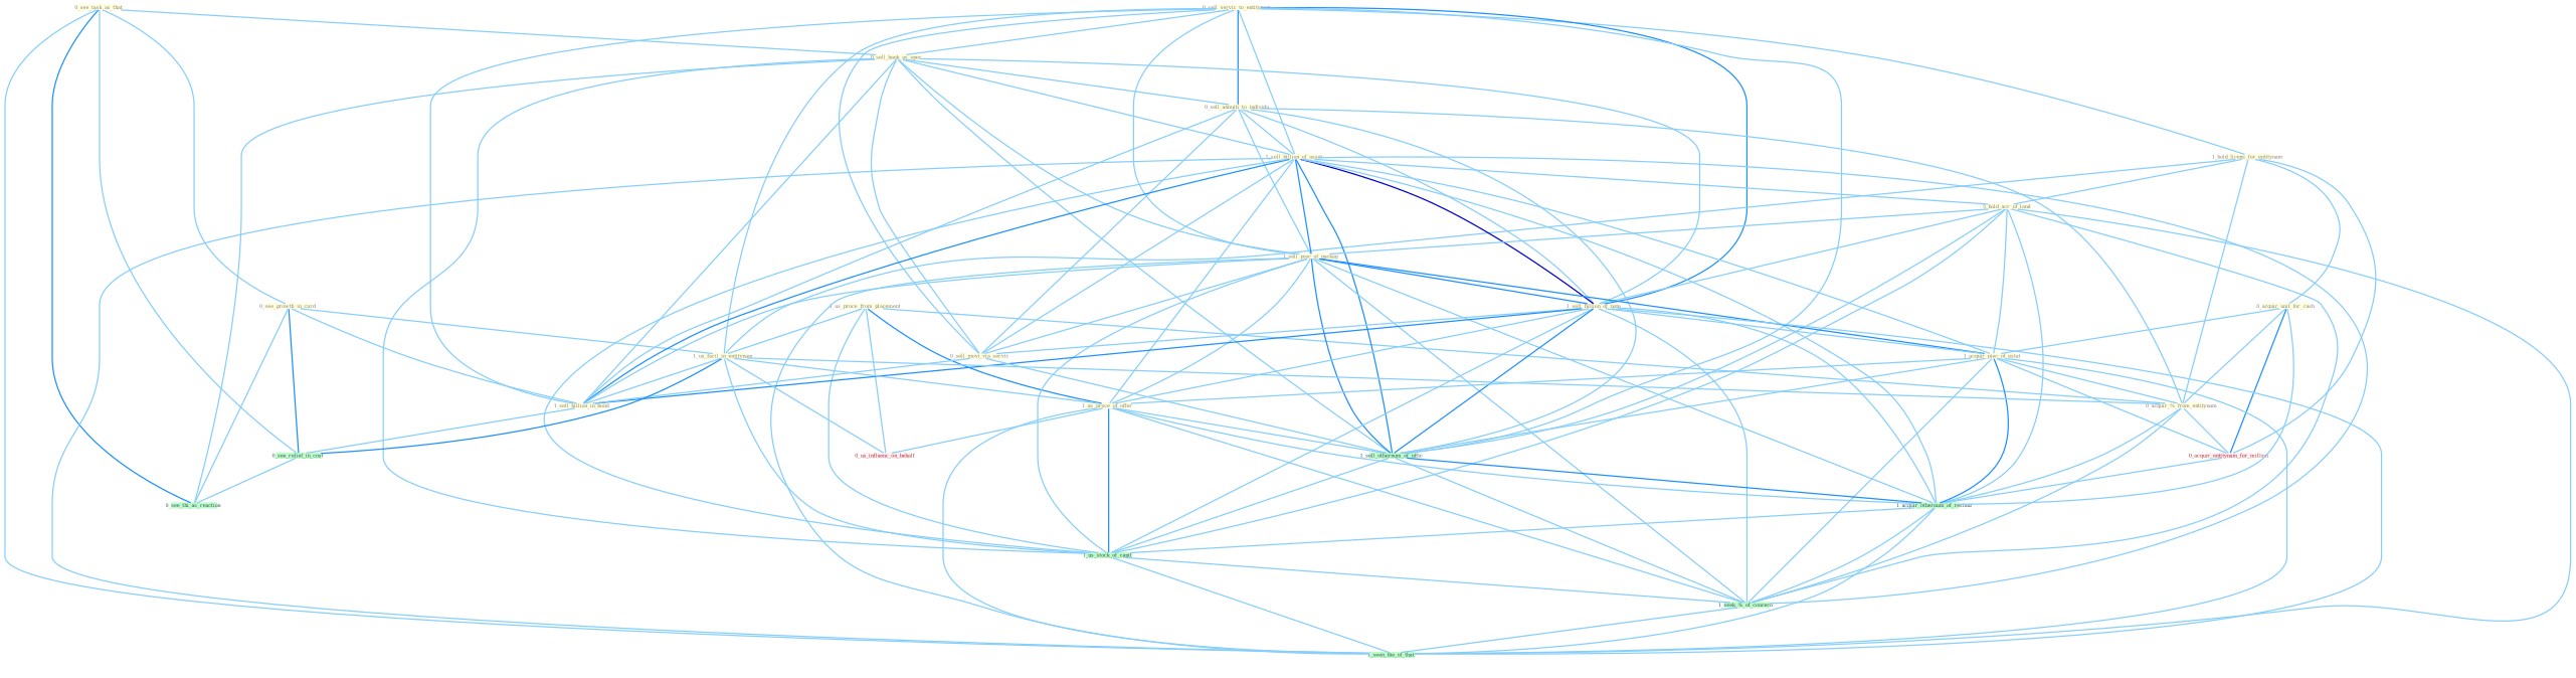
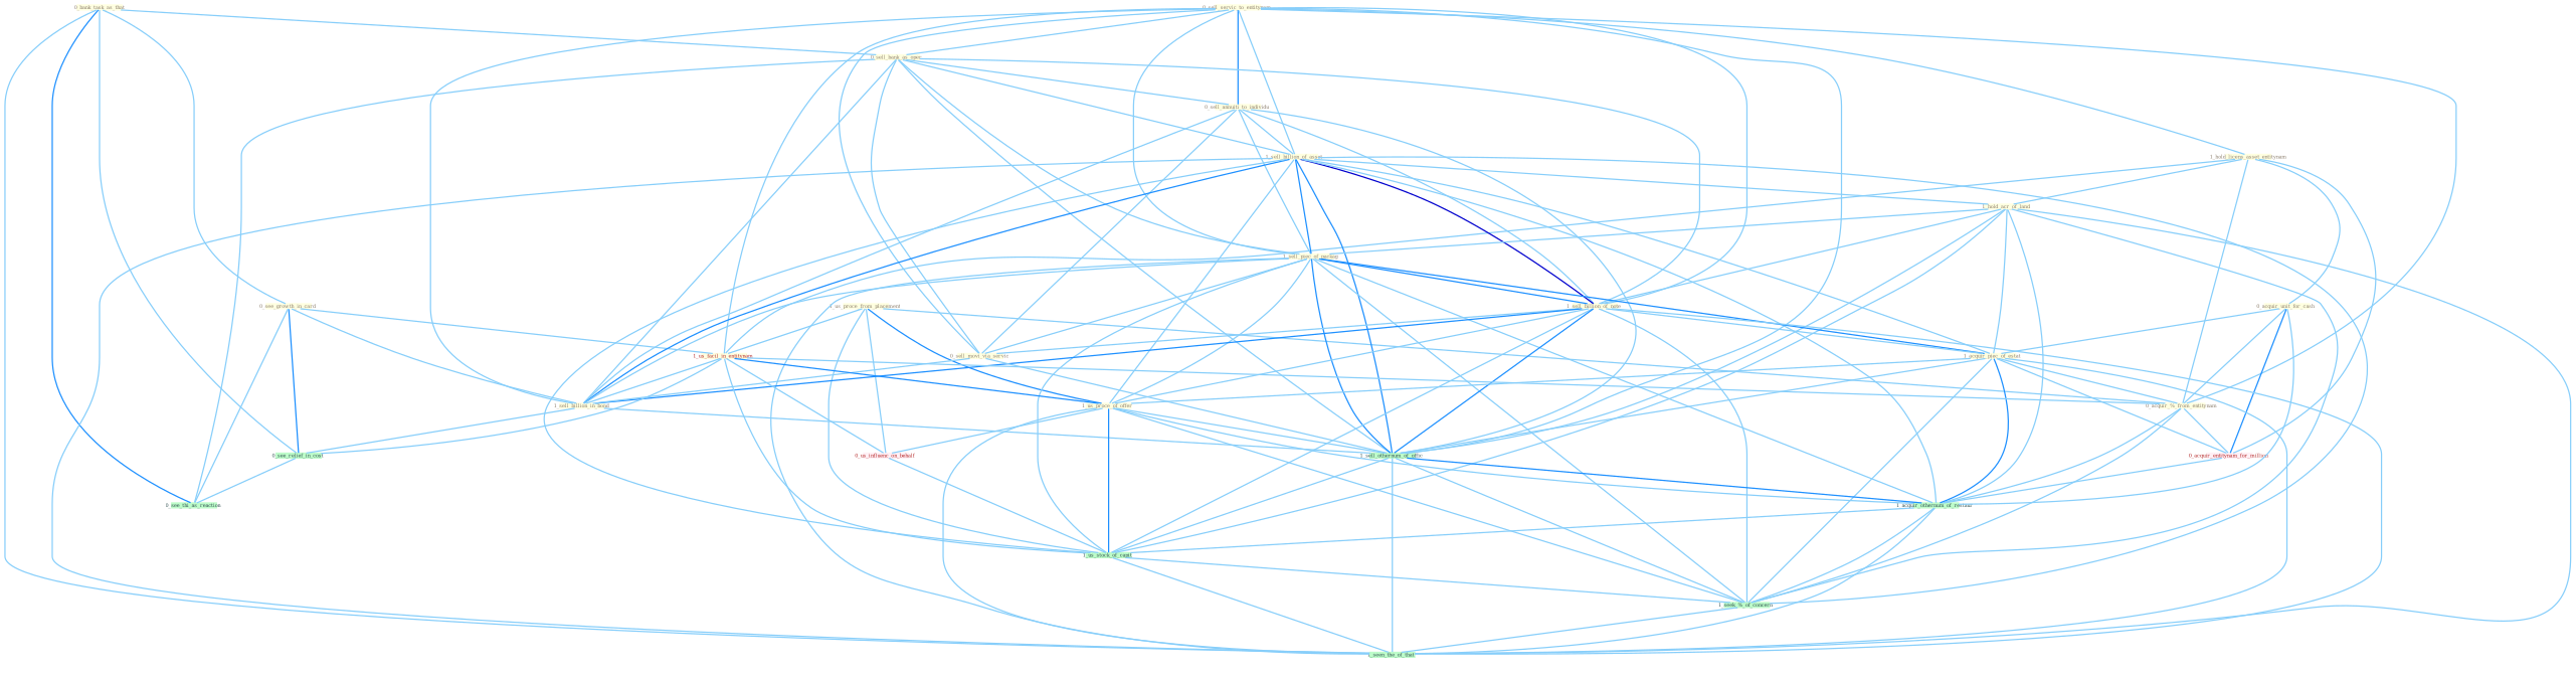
  graph {
    node [color="#ffffe0" fixedsize=true fontcolor="#8b7d6b" fontsize=4 shape=polygon style=filled]
    edge [color="#87cefa" w=1]
    "1_us_proce_from_placement " [height=.06 width=.5]
    "0_sell_servic_to_entitynam " [height=.06 width=.5]
-   "0_see_task_as_that " [height=.06 width=.5]
-   "1_hold_licens_for_entitynam " [height=.06 width=.5]
+   "0_see_task_as_that " [height=.06 width=.5 label="0_bank_task_as_that"]
+   "1_hold_licens_for_entitynam " [height=.06 width=.5 label="1_hold_licens_asset_entitynam"]
    "0_sell_bank_as_oper " [height=.06 width=.5]
    "0_sell_annuiti_to_individu " [height=.06 width=.5]
    "0_see_growth_in_card " [height=.06 width=.5]
    "1_sell_billion_of_asset " [height=.06 width=.5]
    "0_acquir_unit_for_cash " [height=.06 width=.5]
-   "1_hold_acr_of_land " [height=.06 width=.5 label="5_hold_acr_of_land"]
+   "1_hold_acr_of_land " [height=.06 width=.5]
    "1_sell_piec_of_packag " [height=.06 width=.5]
    "1_sell_billion_of_note " [height=.06 width=.5]
    "1_acquir_piec_of_estat " [height=.06 width=.5]
    "0_sell_movi_via_servic " [height=.06 width=.5]
-   "1_us_facil_in_entitynam " [height=.06 width=.5]
+   "1_us_facil_in_entitynam " [fontcolor="#b22222" height=.06 width=.5]
    "1_sell_billion_in_bond " [height=.06 width=.5]
    "0_acquir_%_from_entitynam " [height=.06 width=.5]
    "1_us_proce_of_offer " [height=.06 width=.5]
    "0_acquir_entitynam_for_million " [color="#fff0f5" fontcolor="#b22222" height=.06 width=.5]
    "0_us_influenc_on_behalf " [color="#fff0f5" fontcolor="#b22222" height=.06 width=.5]
    "1_us_stock_of_capit " [color="#BDFCC9" fontcolor="#2f4f4f" height=.06 width=.5]
    "1_sell_othernum_of_offic " [color="#BDFCC9" fontcolor="#2f4f4f" height=.06 width=.5]
    "0_see_relief_in_cost " [color="#BDFCC9" fontcolor="#2f4f4f" height=.06 width=.5]
    "0_see_thi_as_reaction " [color="#BDFCC9" fontcolor="#2f4f4f" height=.06 width=.5]
    "1_seen_the_of_that " [color="#BDFCC9" fontcolor="#2f4f4f" height=.06 width=.5]
    "1_acquir_othernum_of_restaur " [color="#BDFCC9" fontcolor="#2f4f4f" height=.06 width=.5]
    "1_seek_%_of_concern " [color="#BDFCC9" fontcolor="#2f4f4f" height=.06 width=.5]
    subgraph sub_1 {
      "1_us_proce_from_placement "
      "0_sell_servic_to_entitynam "
      "0_see_task_as_that "
      "1_hold_licens_for_entitynam "
      "0_sell_bank_as_oper "
      "0_sell_annuiti_to_individu "
      "0_see_growth_in_card "
      "1_sell_billion_of_asset "
      "0_acquir_unit_for_cash "
      "1_hold_acr_of_land "
      "1_sell_piec_of_packag "
      "1_sell_billion_of_note "
      "1_acquir_piec_of_estat "
      "0_sell_movi_via_servic "
      "1_us_facil_in_entitynam "
      "1_sell_billion_in_bond "
      "0_acquir_%_from_entitynam "
      "1_us_proce_of_offer "
    }
    subgraph sub_2 {
      "0_acquir_entitynam_for_million "
      "0_us_influenc_on_behalf "
    }
    "1_us_proce_from_placement " -- "1_us_facil_in_entitynam "
    "1_us_proce_from_placement " -- "0_acquir_%_from_entitynam "
    "1_us_proce_from_placement " -- "1_us_proce_of_offer " [color="#1e90ff" w=2]
    "1_us_proce_from_placement " -- "0_us_influenc_on_behalf "
    "1_us_proce_from_placement " -- "1_us_stock_of_capit "
    "0_sell_servic_to_entitynam " -- "1_hold_licens_for_entitynam "
    "0_sell_servic_to_entitynam " -- "0_sell_bank_as_oper "
    "0_sell_servic_to_entitynam " -- "0_sell_annuiti_to_individu " [color="#1e90ff" w=2]
    "0_sell_servic_to_entitynam " -- "1_sell_billion_of_asset "
    "0_sell_servic_to_entitynam " -- "1_sell_piec_of_packag "
-   "0_sell_servic_to_entitynam " -- "1_sell_billion_of_note " [color="#1e90ff"]
+   "0_sell_servic_to_entitynam " -- "1_sell_billion_of_note "
    "0_sell_servic_to_entitynam " -- "0_sell_movi_via_servic "
    "0_sell_servic_to_entitynam " -- "1_us_facil_in_entitynam "
    "0_sell_servic_to_entitynam " -- "1_sell_billion_in_bond "
-   "0_sell_annuiti_to_individu " -- "0_acquir_%_from_entitynam "
+   "0_sell_servic_to_entitynam " -- "0_acquir_%_from_entitynam "
    "0_sell_servic_to_entitynam " -- "1_sell_othernum_of_offic "
    "0_see_task_as_that " -- "0_sell_bank_as_oper "
    "0_see_task_as_that " -- "0_see_growth_in_card "
    "0_see_task_as_that " -- "0_see_relief_in_cost "
    "0_see_task_as_that " -- "0_see_thi_as_reaction " [color="#1e90ff" w=2]
    "0_see_task_as_that " -- "1_seen_the_of_that "
    "1_hold_licens_for_entitynam " -- "0_acquir_unit_for_cash "
    "1_hold_licens_for_entitynam " -- "1_hold_acr_of_land "
    "1_hold_licens_for_entitynam " -- "1_us_facil_in_entitynam "
    "1_hold_licens_for_entitynam " -- "0_acquir_%_from_entitynam "
    "1_hold_licens_for_entitynam " -- "0_acquir_entitynam_for_million "
    "0_sell_bank_as_oper " -- "0_sell_annuiti_to_individu "
    "0_sell_bank_as_oper " -- "1_sell_billion_of_asset "
    "0_sell_bank_as_oper " -- "1_sell_piec_of_packag "
    "0_sell_bank_as_oper " -- "1_sell_billion_of_note "
    "0_sell_bank_as_oper " -- "0_sell_movi_via_servic "
    "0_sell_bank_as_oper " -- "1_sell_billion_in_bond "
    "0_sell_bank_as_oper " -- "1_sell_othernum_of_offic "
    "0_sell_bank_as_oper " -- "0_see_thi_as_reaction "
    "0_sell_annuiti_to_individu " -- "1_sell_billion_of_asset "
    "0_sell_annuiti_to_individu " -- "1_sell_piec_of_packag "
    "0_sell_annuiti_to_individu " -- "1_sell_billion_of_note "
    "0_sell_annuiti_to_individu " -- "0_sell_movi_via_servic "
    "0_sell_annuiti_to_individu " -- "1_sell_billion_in_bond "
    "0_sell_annuiti_to_individu " -- "1_sell_othernum_of_offic "
    "0_see_growth_in_card " -- "1_us_facil_in_entitynam "
    "0_see_growth_in_card " -- "1_sell_billion_in_bond "
    "0_see_growth_in_card " -- "0_see_relief_in_cost " [color="#1e90ff" w=2]
    "0_see_growth_in_card " -- "0_see_thi_as_reaction "
    "1_sell_billion_of_asset " -- "1_hold_acr_of_land "
    "1_sell_billion_of_asset " -- "1_sell_piec_of_packag " [color="#1e90ff" w=2]
    "1_sell_billion_of_asset " -- "1_sell_billion_of_note " [color="#0000cd" w=3]
    "1_sell_billion_of_asset " -- "1_acquir_piec_of_estat "
-   "1_sell_billion_of_asset " -- "0_sell_movi_via_servic "
    "1_sell_billion_of_asset " -- "1_sell_billion_in_bond " [color="#1e90ff" w=2]
    "1_sell_billion_of_asset " -- "1_us_proce_of_offer "
    "1_sell_billion_of_asset " -- "1_us_stock_of_capit "
    "1_sell_billion_of_asset " -- "1_sell_othernum_of_offic " [color="#1e90ff" w=2]
    "1_sell_billion_of_asset " -- "1_seen_the_of_that "
    "1_sell_billion_of_asset " -- "1_acquir_othernum_of_restaur "
    "1_sell_billion_of_asset " -- "1_seek_%_of_concern "
    "0_acquir_unit_for_cash " -- "1_acquir_piec_of_estat "
    "0_acquir_unit_for_cash " -- "0_acquir_%_from_entitynam "
    "0_acquir_unit_for_cash " -- "0_acquir_entitynam_for_million " [color="#1e90ff" w=2]
    "0_acquir_unit_for_cash " -- "1_acquir_othernum_of_restaur "
    "1_hold_acr_of_land " -- "1_sell_piec_of_packag "
    "1_hold_acr_of_land " -- "1_sell_billion_of_note "
    "1_hold_acr_of_land " -- "1_acquir_piec_of_estat "
    "1_hold_acr_of_land " -- "1_us_stock_of_capit "
    "1_hold_acr_of_land " -- "1_sell_othernum_of_offic "
    "1_hold_acr_of_land " -- "1_seen_the_of_that "
    "1_hold_acr_of_land " -- "1_acquir_othernum_of_restaur "
    "1_hold_acr_of_land " -- "1_seek_%_of_concern "
    "1_sell_piec_of_packag " -- "1_sell_billion_of_note " [color="#1e90ff" w=2]
    "1_sell_piec_of_packag " -- "1_acquir_piec_of_estat " [color="#1e90ff" w=2]
    "1_sell_piec_of_packag " -- "0_sell_movi_via_servic "
    "1_sell_piec_of_packag " -- "1_sell_billion_in_bond "
    "1_sell_piec_of_packag " -- "1_us_proce_of_offer "
    "1_sell_piec_of_packag " -- "1_us_stock_of_capit "
    "1_sell_piec_of_packag " -- "1_sell_othernum_of_offic " [color="#1e90ff" w=2]
    "1_sell_piec_of_packag " -- "1_seen_the_of_that "
    "1_sell_piec_of_packag " -- "1_acquir_othernum_of_restaur "
    "1_sell_piec_of_packag " -- "1_seek_%_of_concern "
    "1_sell_billion_of_note " -- "1_acquir_piec_of_estat "
    "1_sell_billion_of_note " -- "0_sell_movi_via_servic "
    "1_sell_billion_of_note " -- "1_sell_billion_in_bond " [color="#1e90ff" w=2]
    "1_sell_billion_of_note " -- "1_us_proce_of_offer "
    "1_sell_billion_of_note " -- "1_us_stock_of_capit "
    "1_sell_billion_of_note " -- "1_sell_othernum_of_offic " [color="#1e90ff" w=2]
    "1_sell_billion_of_note " -- "1_seen_the_of_that "
-   "1_sell_billion_of_note " -- "1_acquir_othernum_of_restaur "
    "1_sell_billion_of_note " -- "1_seek_%_of_concern "
    "1_acquir_piec_of_estat " -- "0_acquir_%_from_entitynam "
    "1_acquir_piec_of_estat " -- "1_us_proce_of_offer "
    "1_acquir_piec_of_estat " -- "0_acquir_entitynam_for_million "
    "1_acquir_piec_of_estat " -- "1_sell_othernum_of_offic "
    "1_acquir_piec_of_estat " -- "1_seen_the_of_that "
    "1_acquir_piec_of_estat " -- "1_acquir_othernum_of_restaur " [color="#1e90ff" w=2]
    "1_acquir_piec_of_estat " -- "1_seek_%_of_concern "
    "0_sell_movi_via_servic " -- "1_sell_billion_in_bond "
    "0_sell_movi_via_servic " -- "1_sell_othernum_of_offic "
    "1_us_facil_in_entitynam " -- "1_sell_billion_in_bond "
    "1_us_facil_in_entitynam " -- "0_acquir_%_from_entitynam "
-   "1_us_facil_in_entitynam " -- "1_us_proce_of_offer "
+   "1_us_facil_in_entitynam " -- "1_us_proce_of_offer " [color="#1e90ff"]
    "1_us_facil_in_entitynam " -- "0_us_influenc_on_behalf "
    "1_us_facil_in_entitynam " -- "1_us_stock_of_capit "
-   "1_us_facil_in_entitynam " -- "0_see_relief_in_cost " [color="#1e90ff"]
+   "1_us_facil_in_entitynam " -- "0_see_relief_in_cost "
+   "1_sell_billion_in_bond " -- "1_sell_othernum_of_offic "
    "1_sell_billion_in_bond " -- "0_see_relief_in_cost "
    "0_acquir_%_from_entitynam " -- "0_acquir_entitynam_for_million "
    "0_acquir_%_from_entitynam " -- "1_acquir_othernum_of_restaur "
    "0_acquir_%_from_entitynam " -- "1_seek_%_of_concern "
    "1_us_proce_of_offer " -- "0_us_influenc_on_behalf "
    "1_us_proce_of_offer " -- "1_us_stock_of_capit " [color="#1e90ff" w=2]
    "1_us_proce_of_offer " -- "1_sell_othernum_of_offic "
    "1_us_proce_of_offer " -- "1_seen_the_of_that "
    "1_us_proce_of_offer " -- "1_acquir_othernum_of_restaur "
    "1_us_proce_of_offer " -- "1_seek_%_of_concern "
    "0_acquir_entitynam_for_million " -- "1_acquir_othernum_of_restaur "
-   "0_sell_bank_as_oper " -- "1_us_stock_of_capit "
+   "0_us_influenc_on_behalf " -- "1_us_stock_of_capit "
    "1_us_stock_of_capit " -- "1_seen_the_of_that "
    "1_us_stock_of_capit " -- "1_seek_%_of_concern "
    "1_sell_othernum_of_offic " -- "1_us_stock_of_capit "
+   "1_sell_othernum_of_offic " -- "1_seen_the_of_that "
    "1_sell_othernum_of_offic " -- "1_acquir_othernum_of_restaur " [color="#1e90ff" w=2]
    "1_sell_othernum_of_offic " -- "1_seek_%_of_concern "
    "0_see_relief_in_cost " -- "0_see_thi_as_reaction "
    "1_acquir_othernum_of_restaur " -- "1_us_stock_of_capit "
    "1_acquir_othernum_of_restaur " -- "1_seen_the_of_that "
    "1_acquir_othernum_of_restaur " -- "1_seek_%_of_concern "
    "1_seek_%_of_concern " -- "1_seen_the_of_that "
  }
